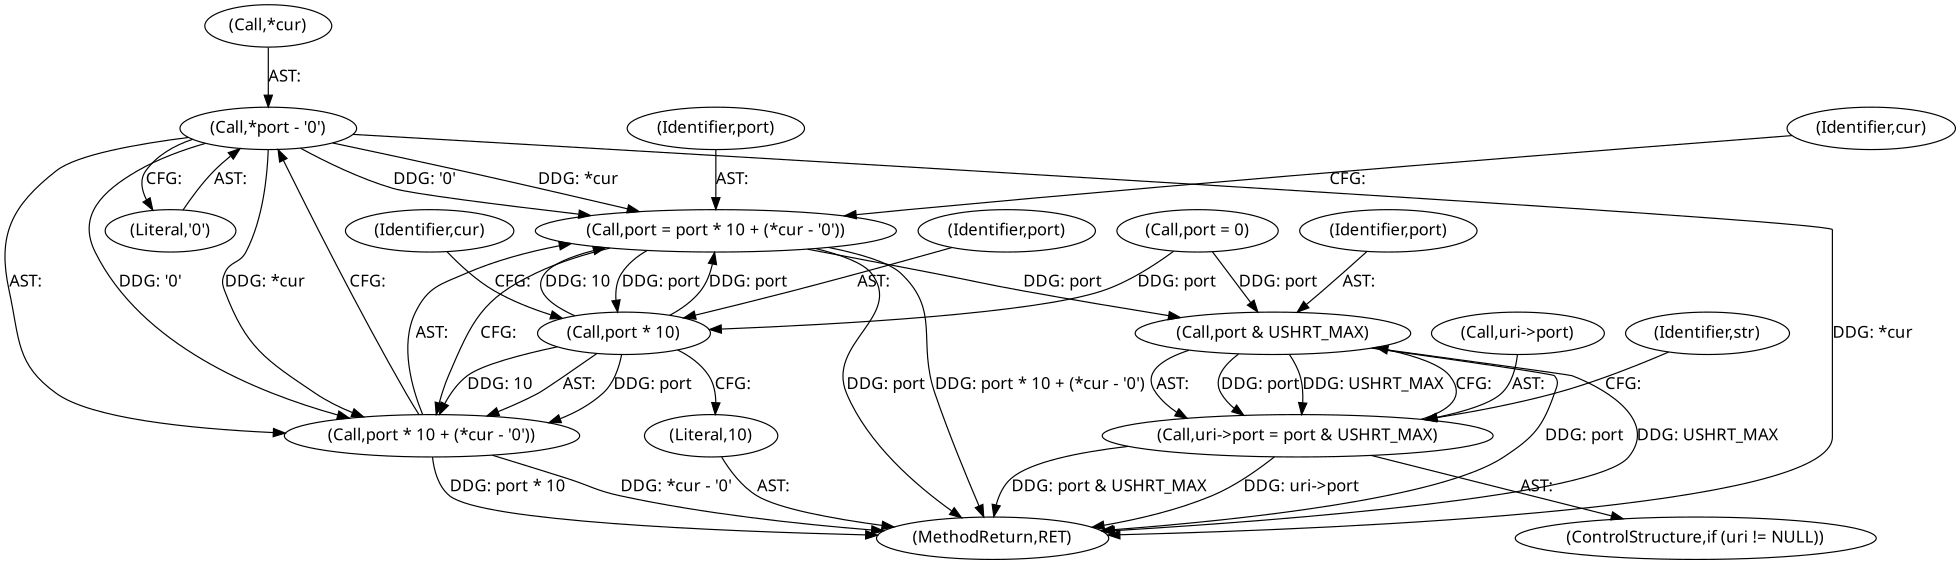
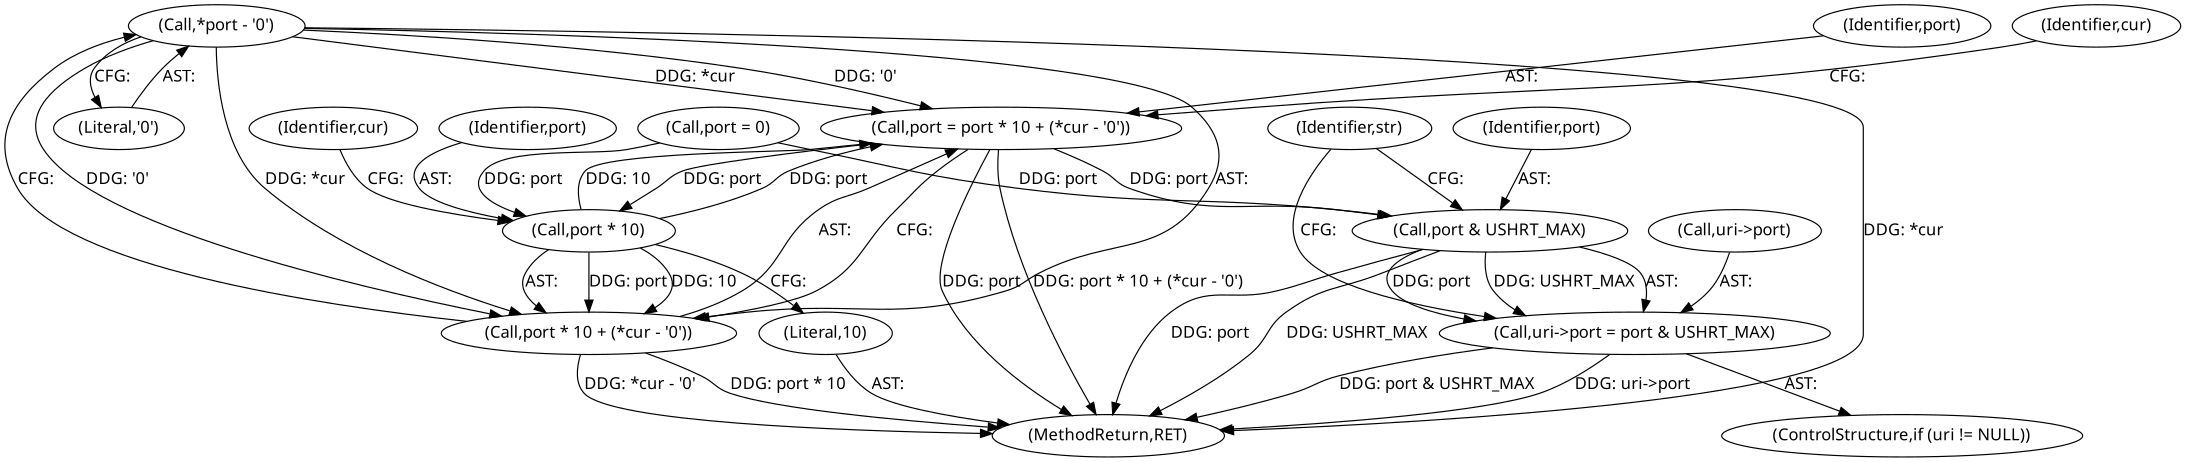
  digraph {
    fontname="Noto Sans"
    node [fontname="Noto Sans"]
    edge [fontname="Noto Sans"]
    n1 [label="(Call,*port - '0')"]
    n2 [label="(Call,port = port * 10 + (*cur - '0'))"]
    n3 [label="(Call,port * 10 + (*cur - '0'))"]
    n4 [label="(Literal,'0')"]
    n5 [label="(MethodReturn,RET)"]
    n6 [label="(Call,port * 10)"]
    n7 [label="(Call,port & USHRT_MAX)"]
    n8 [label="(Literal,10)"]
    n9 [label="(Call,uri->port = port & USHRT_MAX)"]
    n10 [label="(ControlStructure,if (uri != NULL))"]
    n11 [label="(Identifier,port)"]
    n12 [label="(Identifier,port)"]
    n13 [label="(Call,port = 0)"]
    n14 [label="(Identifier,cur)"]
    n15 [label="(Identifier,str)"]
    n16 [label="(Identifier,cur)"]
    n17 [label="(Call,uri->port)"]
    n18 [label="(Identifier,port)"]
-   n19 [label="(Call,*cur)"]
    n1 -> n2 [label="DDG: *cur"]
    n1 -> n2 [label="DDG: '0'"]
    n1 -> n3 [label="AST: "]
    n1 -> n3 [label="DDG: *cur"]
    n1 -> n3 [label="DDG: '0'"]
    n1 -> n4 [label="CFG: "]
    n1 -> n5 [label="DDG: *cur"]
    n2 -> n3 [label="CFG: "]
    n2 -> n5 [label="DDG: port * 10 + (*cur - '0')"]
    n2 -> n5 [label="DDG: port"]
    n2 -> n6 [label="DDG: port"]
    n2 -> n7 [label="DDG: port"]
    n3 -> n1 [label="CFG: "]
    n3 -> n2 [label="AST: "]
    n3 -> n5 [label="DDG: port * 10"]
    n3 -> n5 [label="DDG: *cur - '0'"]
    n4 -> n1 [label="AST: "]
    n6 -> n2 [label="DDG: port"]
    n6 -> n2 [label="DDG: 10"]
    n6 -> n3 [label="AST: "]
    n6 -> n3 [label="DDG: port"]
    n6 -> n3 [label="DDG: 10"]
    n6 -> n8 [label="CFG: "]
    n7 -> n5 [label="DDG: port"]
    n7 -> n5 [label="DDG: USHRT_MAX"]
    n7 -> n9 [label="AST: "]
    n7 -> n9 [label="DDG: port"]
    n7 -> n9 [label="DDG: USHRT_MAX"]
    n8 -> n5 [label="AST: "]
    n9 -> n5 [label="DDG: uri->port"]
    n9 -> n5 [label="DDG: port & USHRT_MAX"]
-   n9 -> n7 [label="CFG: "]
+   n15 -> n7 [label="CFG: "]
    n9 -> n10 [label="AST: "]
    n11 -> n2 [label="AST: "]
    n12 -> n6 [label="AST: "]
    n13 -> n6 [label="DDG: port"]
    n13 -> n7 [label="DDG: port"]
    n14 -> n6 [label="CFG: "]
    n15 -> n9 [label="CFG: "]
    n16 -> n2 [label="CFG: "]
    n17 -> n9 [label="AST: "]
    n18 -> n7 [label="AST: "]
-   n19 -> n1 [label="AST: "]
  }
